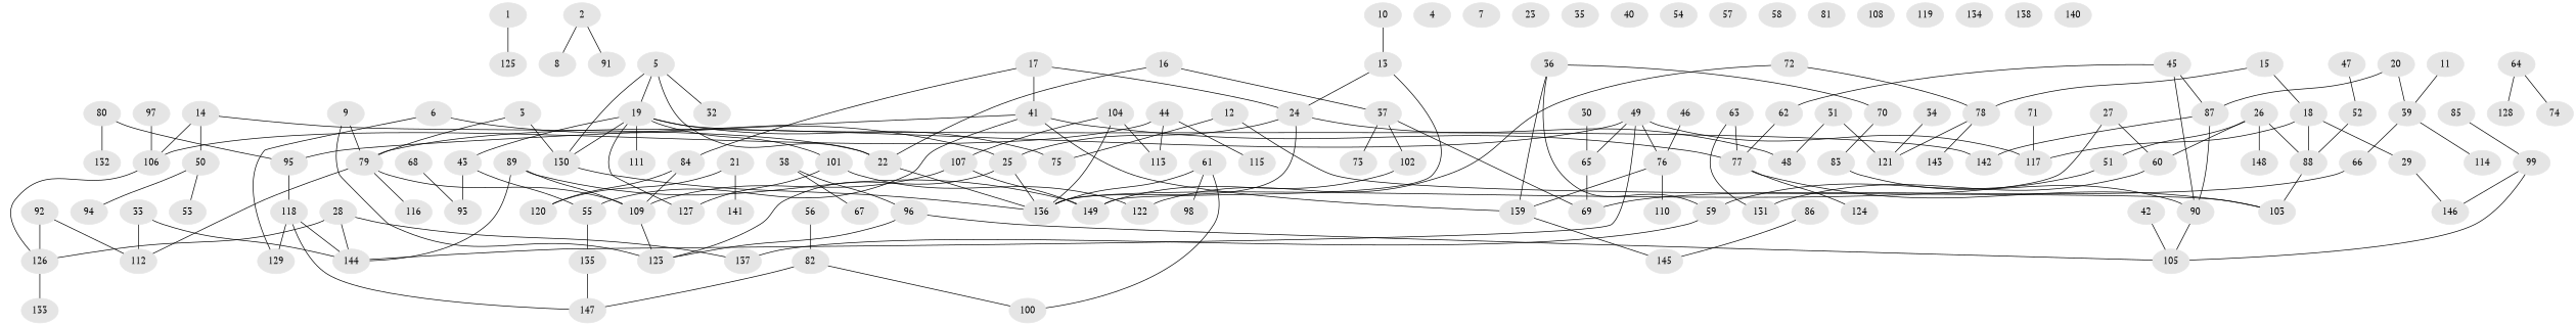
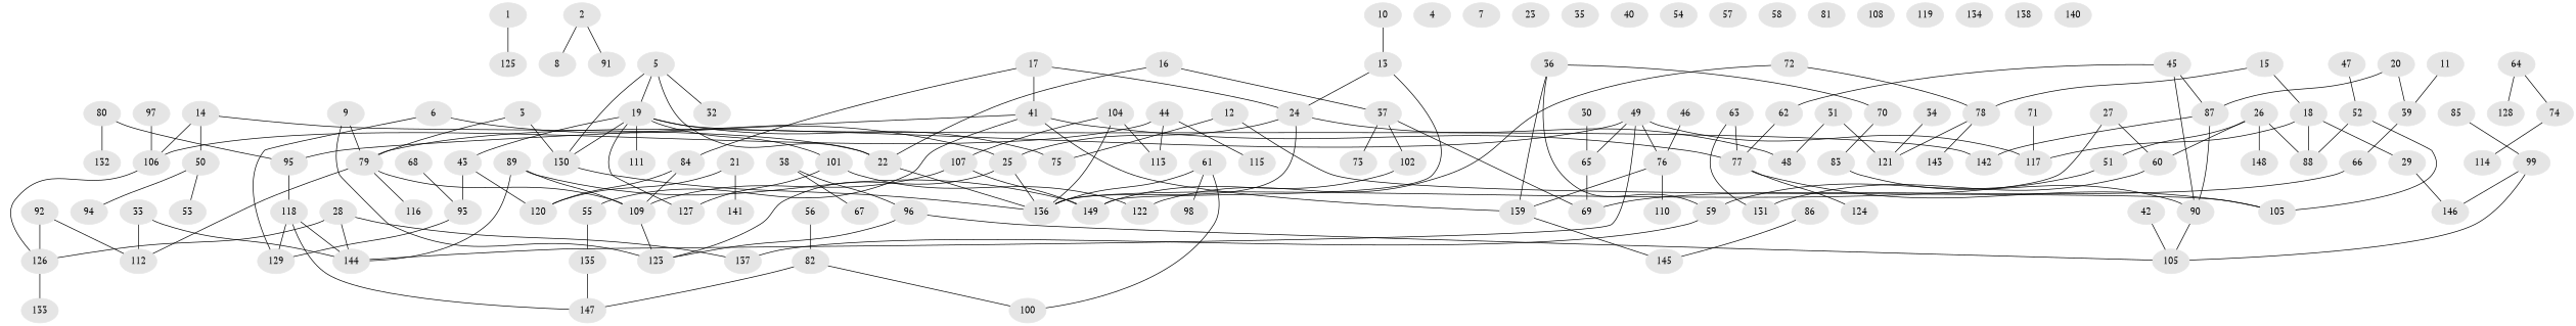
  graph {
    fontname="PT Serif"
    node [color=gray90 fontname="PT Serif" style=filled]
    edge [fontname="PT Serif"]
    1
    125
    2
    8
    91
    3
    79
    130
    112
    109
    116
    136
    4
    5
    19
    22
    32
    75
    43
    101
    111
    127
    142
    6
    25
    129
    123
    38
    67
    96
    7
    9
    10
    13
    24
    149
    11
    39
    66
    114
    12
    103
    48
    14
    50
    106
    53
    94
    126
    15
    18
    78
    29
    88
    117
    121
    143
    16
    37
    69
    73
    102
    17
    41
    84
    139
    55
    77
    95
    120
    146
    93
    122
    20
    87
    90
    21
    141
    23
    26
    51
    60
    148
    59
    131
    27
    28
    137
    144
    133
    30
    65
    31
    33
    34
    35
    36
    70
    83
    145
    105
    40
    135
    124
    118
    42
    44
    113
    115
    45
    62
    46
    76
    110
    47
    52
    49
    54
    147
    56
    82
    100
    57
    58
    61
    98
    63
    64
    74
    128
    68
    71
    72
    80
    132
    81
    85
    99
    86
    89
    92
    97
    104
    107
    108
    119
    134
    138
    140
    1 -- 125
    2 -- 8
    2 -- 91
    3 -- 79
    3 -- 130
    79 -- 112
    79 -- 109
    79 -- 116
    130 -- 136
    109 -- 123
    5 -- 130
    5 -- 19
    5 -- 22
    5 -- 32
    19 -- 130
    19 -- 75
    19 -- 43
    19 -- 101
    19 -- 111
    19 -- 127
    19 -- 142
    22 -- 136
-   43 -- 55
+   43 -- 120
    43 -- 93
    101 -- 127
    101 -- 122
    6 -- 25
    6 -- 129
    25 -- 136
    25 -- 123
    38 -- 67
    38 -- 96
    96 -- 123
    96 -- 105
    9 -- 79
    9 -- 123
    10 -- 13
    13 -- 24
    13 -- 149
    24 -- 136
    24 -- 25
    24 -- 48
    11 -- 39
    39 -- 66
-   39 -- 114
+   74 -- 114
    66 -- 69
    12 -- 75
    12 -- 103
    14 -- 22
    14 -- 50
    14 -- 106
    50 -- 53
    50 -- 94
    106 -- 126
    126 -- 133
    15 -- 18
    15 -- 78
    18 -- 29
    18 -- 88
    18 -- 117
    78 -- 121
    78 -- 143
    29 -- 146
-   88 -- 103
+   52 -- 103
    16 -- 22
    16 -- 37
    37 -- 69
    37 -- 73
    37 -- 102
    102 -- 149
    17 -- 24
    17 -- 41
    17 -- 84
    41 -- 139
    41 -- 55
    41 -- 77
    41 -- 95
    84 -- 109
    84 -- 120
    139 -- 145
    55 -- 135
    77 -- 103
    77 -- 124
    95 -- 118
+   93 -- 129
    20 -- 39
    20 -- 87
    87 -- 142
    87 -- 90
    90 -- 105
    21 -- 120
    21 -- 141
    26 -- 88
    26 -- 51
    26 -- 60
    26 -- 148
    51 -- 59
    60 -- 131
    59 -- 137
    27 -- 136
    27 -- 60
    28 -- 126
    28 -- 137
    28 -- 144
    30 -- 65
    65 -- 69
    31 -- 48
    31 -- 121
    33 -- 112
    33 -- 144
    34 -- 121
    36 -- 139
    36 -- 59
    36 -- 70
    70 -- 83
    83 -- 90
    135 -- 147
    118 -- 129
    118 -- 144
    118 -- 147
    42 -- 105
    44 -- 106
    44 -- 113
    44 -- 115
    45 -- 87
    45 -- 90
    45 -- 62
    62 -- 77
    46 -- 76
    76 -- 139
    76 -- 110
    47 -- 52
    52 -- 88
    49 -- 79
    49 -- 117
    49 -- 144
    49 -- 65
    49 -- 76
    56 -- 82
    82 -- 147
    82 -- 100
    61 -- 136
    61 -- 100
    61 -- 98
    63 -- 77
    63 -- 131
    64 -- 74
    64 -- 128
    68 -- 93
    71 -- 117
    72 -- 78
    72 -- 122
    80 -- 95
    80 -- 132
    85 -- 99
    99 -- 146
    99 -- 105
    86 -- 145
    89 -- 109
    89 -- 149
    89 -- 144
    92 -- 112
    92 -- 126
    97 -- 106
    104 -- 136
    104 -- 113
    104 -- 107
    107 -- 109
    107 -- 149
  }
